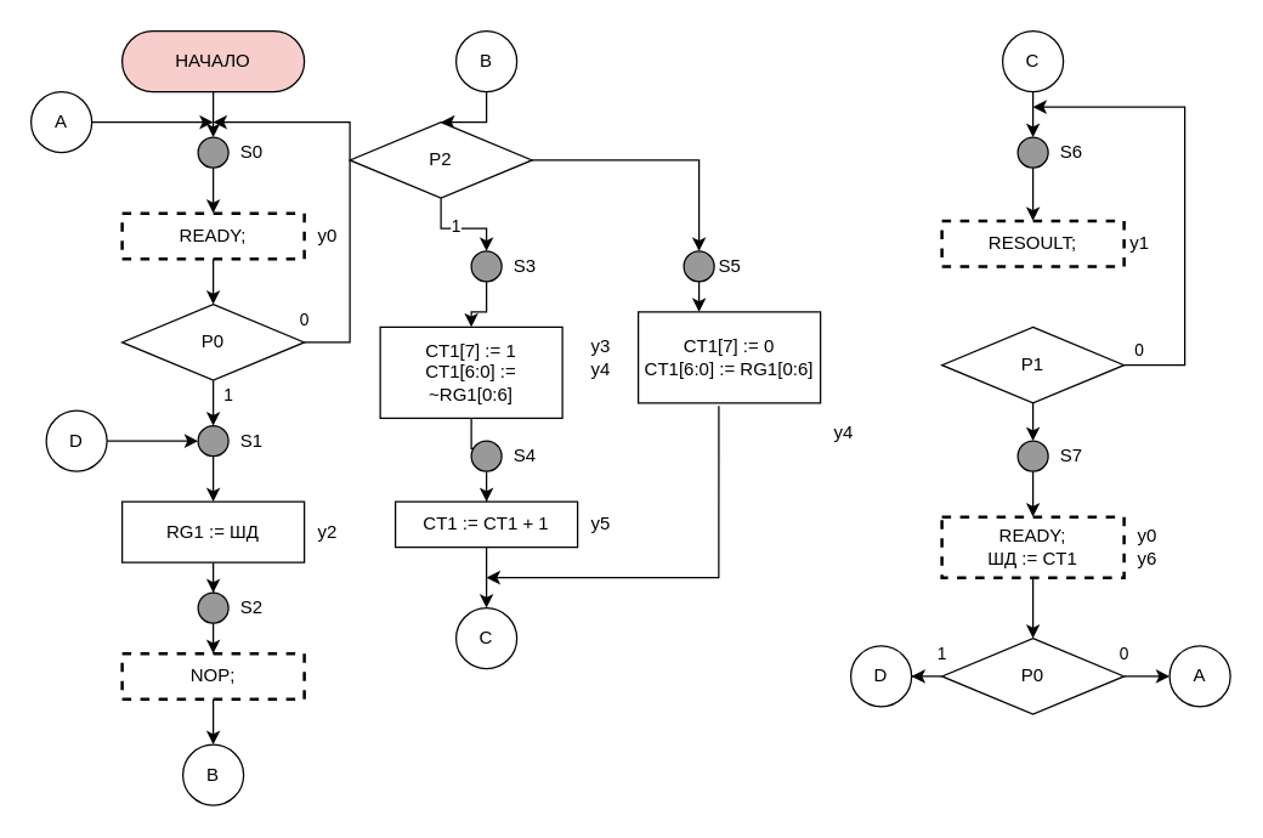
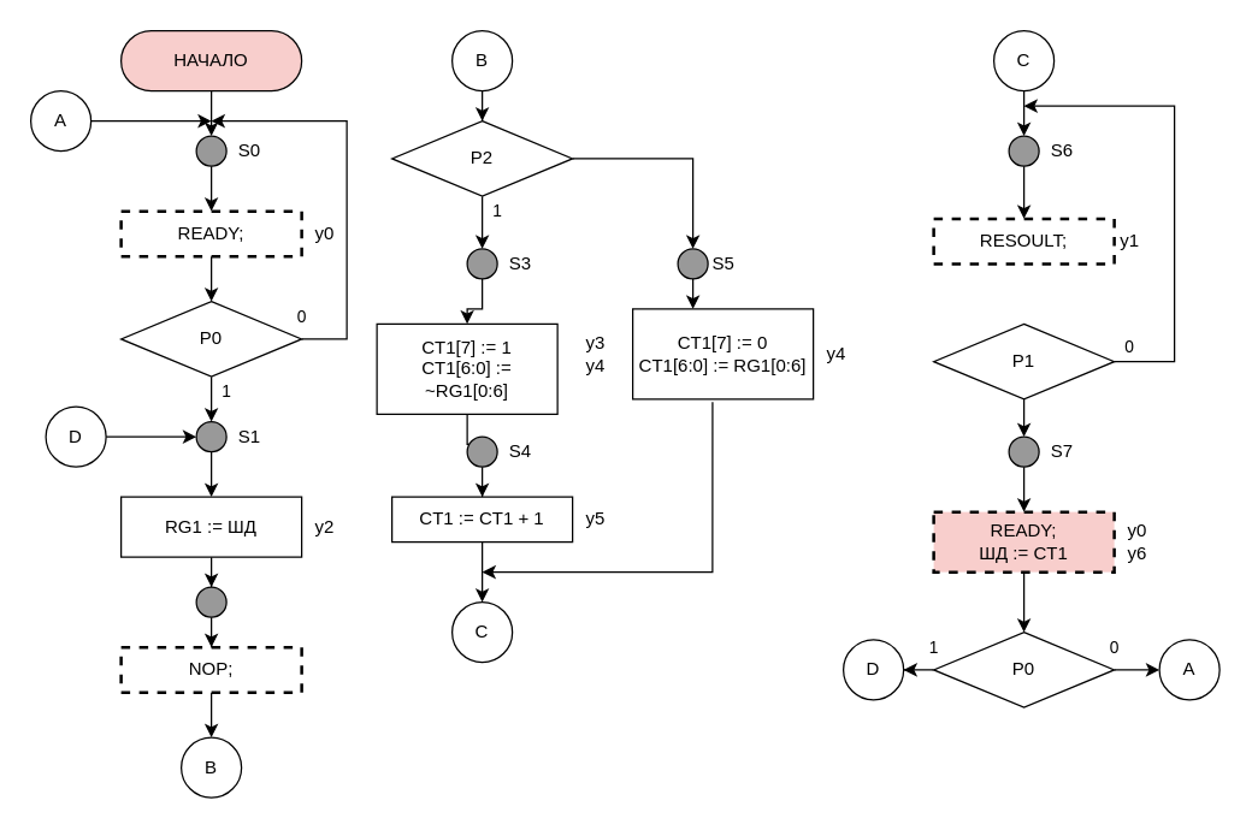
  <mxCell id="0" />
  <mxCell id="1" parent="0" />
  <mxCell id="2" value="" style="edgeStyle=orthogonalEdgeStyle;rounded=0;orthogonalLoop=1;jettySize=auto;html=1;entryX=0.5;entryY=0;entryDx=0;entryDy=0;" edge="1" parent="1" source="3" target="5"><mxGeometry relative="1" as="geometry" /></mxCell>
  <mxCell id="3" value="НАЧАЛО" style="rounded=1;whiteSpace=wrap;html=1;arcSize=50;fillColor=#f8cecc;" vertex="1" parent="1"><mxGeometry x="80" y="20" width="120" height="40" as="geometry" /></mxCell>
  <mxCell id="4" value="" style="edgeStyle=orthogonalEdgeStyle;rounded=0;orthogonalLoop=1;jettySize=auto;html=1;" edge="1" parent="1" source="5" target="8"><mxGeometry relative="1" as="geometry" /></mxCell>
  <mxCell id="5" value="" style="ellipse;whiteSpace=wrap;html=1;aspect=fixed;fillColor=#999999;" vertex="1" parent="1"><mxGeometry x="130" y="90" width="20" height="20" as="geometry" /></mxCell>
  <mxCell id="6" value="S0" style="text;html=1;align=center;verticalAlign=middle;resizable=0;points=[];autosize=1;strokeColor=none;" vertex="1" parent="1"><mxGeometry x="150" y="90" width="30" height="20" as="geometry" /></mxCell>
  <mxCell id="7" value="" style="edgeStyle=orthogonalEdgeStyle;rounded=0;orthogonalLoop=1;jettySize=auto;html=1;" edge="1" parent="1" source="8" target="12"><mxGeometry relative="1" as="geometry" /></mxCell>
  <mxCell id="8" value="READY;" style="rounded=0;whiteSpace=wrap;html=1;fillColor=#FFFFFF;dashed=1;perimeterSpacing=0;rotation=0;strokeWidth=2;" vertex="1" parent="1"><mxGeometry x="80" y="140" width="120" height="30" as="geometry" /></mxCell>
  <mxCell id="9" value="y0" style="text;html=1;align=center;verticalAlign=middle;resizable=0;points=[];autosize=1;strokeColor=none;" vertex="1" parent="1"><mxGeometry x="200" y="145" width="30" height="20" as="geometry" /></mxCell>
  <mxCell id="10" value="0" style="edgeStyle=orthogonalEdgeStyle;rounded=0;orthogonalLoop=1;jettySize=auto;html=1;exitX=1;exitY=0.5;exitDx=0;exitDy=0;" edge="1" parent="1" source="12"><mxGeometry x="-1" y="15" relative="1" as="geometry"><mxPoint x="140" y="80" as="targetPoint" /><Array as="points"><mxPoint x="230" y="225" /><mxPoint x="230" y="80" /></Array><mxPoint as="offset" /></mxGeometry></mxCell>
  <mxCell id="11" value="1" style="edgeStyle=orthogonalEdgeStyle;rounded=0;orthogonalLoop=1;jettySize=auto;html=1;entryX=0.5;entryY=0;entryDx=0;entryDy=0;" edge="1" parent="1" source="12" target="28"><mxGeometry x="-0.6" y="10" relative="1" as="geometry"><mxPoint x="160" y="280" as="targetPoint" /><mxPoint as="offset" /></mxGeometry></mxCell>
  <mxCell id="12" value="P0" style="rhombus;whiteSpace=wrap;html=1;" vertex="1" parent="1"><mxGeometry x="80" y="200" width="120" height="50" as="geometry" /></mxCell>
  <mxCell id="13" value="" style="edgeStyle=orthogonalEdgeStyle;rounded=0;orthogonalLoop=1;jettySize=auto;html=1;entryX=0.5;entryY=0;entryDx=0;entryDy=0;" edge="1" parent="1" source="14" target="31"><mxGeometry relative="1" as="geometry" /></mxCell>
  <mxCell id="14" value="&lt;span&gt;RG1 := ШД&lt;/span&gt;" style="whiteSpace=wrap;html=1;" vertex="1" parent="1"><mxGeometry x="80" y="330" width="120" height="40" as="geometry" /></mxCell>
  <mxCell id="15" value="y2" style="text;html=1;align=center;verticalAlign=middle;resizable=0;points=[];autosize=1;strokeColor=none;" vertex="1" parent="1"><mxGeometry x="200" y="340" width="30" height="20" as="geometry" /></mxCell>
  <mxCell id="16" value="" style="edgeStyle=orthogonalEdgeStyle;rounded=0;orthogonalLoop=1;jettySize=auto;html=1;entryX=0.5;entryY=0;entryDx=0;entryDy=0;" edge="1" parent="1" source="17" target="18"><mxGeometry relative="1" as="geometry"><mxPoint x="160" y="490" as="targetPoint" /></mxGeometry></mxCell>
  <mxCell id="17" value="NOP;" style="rounded=0;whiteSpace=wrap;html=1;fillColor=#FFFFFF;dashed=1;perimeterSpacing=0;rotation=0;strokeWidth=2;" vertex="1" parent="1"><mxGeometry x="80" y="430" width="120" height="30" as="geometry" /></mxCell>
  <mxCell id="18" value="B" style="ellipse;whiteSpace=wrap;html=1;aspect=fixed;strokeWidth=1;fillColor=#FFFFFF;gradientColor=none;" vertex="1" parent="1"><mxGeometry x="120" y="490" width="40" height="40" as="geometry" /></mxCell>
  <mxCell id="19" value="" style="edgeStyle=orthogonalEdgeStyle;rounded=0;orthogonalLoop=1;jettySize=auto;html=1;" edge="1" parent="1" source="20" target="23"><mxGeometry relative="1" as="geometry" /></mxCell>
  <mxCell id="20" value="B" style="ellipse;whiteSpace=wrap;html=1;aspect=fixed;strokeWidth=1;fillColor=#FFFFFF;gradientColor=none;" vertex="1" parent="1"><mxGeometry x="300" y="20" width="40" height="40" as="geometry" /></mxCell>
  <mxCell id="21" value="1" style="edgeStyle=orthogonalEdgeStyle;rounded=0;orthogonalLoop=1;jettySize=auto;html=1;entryX=0.5;entryY=0;entryDx=0;entryDy=0;exitX=0.5;exitY=1;exitDx=0;exitDy=0;" edge="1" parent="1" source="23" target="34"><mxGeometry x="-0.429" y="10" relative="1" as="geometry"><mxPoint x="340" y="145" as="sourcePoint" /><mxPoint as="offset" /></mxGeometry></mxCell>
  <mxCell id="22" value="" style="edgeStyle=orthogonalEdgeStyle;rounded=0;orthogonalLoop=1;jettySize=auto;html=1;entryX=0.5;entryY=0;entryDx=0;entryDy=0;" edge="1" parent="1" source="23" target="47"><mxGeometry relative="1" as="geometry"><mxPoint x="470" y="105" as="targetPoint" /></mxGeometry></mxCell>
- <mxCell id="23" value="P2" style="rhombus;whiteSpace=wrap;html=1;" vertex="1" parent="1"><mxGeometry x="230" y="80" width="120" height="50" as="geometry" /></mxCell>
+ <mxCell id="23" value="P2" style="rhombus;whiteSpace=wrap;html=1;" vertex="1" parent="1"><mxGeometry x="260" y="80" width="120" height="50" as="geometry" /></mxCell>
  <mxCell id="24" value="" style="edgeStyle=orthogonalEdgeStyle;rounded=0;orthogonalLoop=1;jettySize=auto;html=1;entryX=0.5;entryY=0;entryDx=0;entryDy=0;" edge="1" parent="1" source="25" target="37"><mxGeometry relative="1" as="geometry" /></mxCell>
  <mxCell id="25" value="CT1[7] := 1&lt;br&gt;CT1[6:0] := ~RG1[0:6]" style="whiteSpace=wrap;html=1;" vertex="1" parent="1"><mxGeometry x="250" y="215" width="120" height="60" as="geometry" /></mxCell>
  <mxCell id="26" value="y3&lt;br&gt;y4" style="text;html=1;align=center;verticalAlign=middle;resizable=0;points=[];autosize=1;strokeColor=none;" vertex="1" parent="1"><mxGeometry x="380" y="220" width="30" height="30" as="geometry" /></mxCell>
  <mxCell id="27" value="" style="edgeStyle=orthogonalEdgeStyle;rounded=0;orthogonalLoop=1;jettySize=auto;html=1;" edge="1" parent="1" source="28"><mxGeometry relative="1" as="geometry"><mxPoint x="140" y="330" as="targetPoint" /><Array as="points"><mxPoint x="140" y="330" /></Array></mxGeometry></mxCell>
  <mxCell id="28" value="" style="ellipse;whiteSpace=wrap;html=1;aspect=fixed;fillColor=#999999;" vertex="1" parent="1"><mxGeometry x="130" y="280" width="20" height="20" as="geometry" /></mxCell>
  <mxCell id="29" value="S1" style="text;html=1;align=center;verticalAlign=middle;resizable=0;points=[];autosize=1;strokeColor=none;" vertex="1" parent="1"><mxGeometry x="150" y="280" width="30" height="20" as="geometry" /></mxCell>
  <mxCell id="30" value="" style="edgeStyle=orthogonalEdgeStyle;rounded=0;orthogonalLoop=1;jettySize=auto;html=1;entryX=0.5;entryY=0;entryDx=0;entryDy=0;" edge="1" parent="1" source="31" target="17"><mxGeometry relative="1" as="geometry" /></mxCell>
  <mxCell id="31" value="" style="ellipse;whiteSpace=wrap;html=1;aspect=fixed;fillColor=#999999;" vertex="1" parent="1"><mxGeometry x="130" y="390" width="20" height="20" as="geometry" /></mxCell>
- <mxCell id="32" value="S2" style="text;html=1;align=center;verticalAlign=middle;resizable=0;points=[];autosize=1;strokeColor=none;" vertex="1" parent="1"><mxGeometry x="150" y="390" width="30" height="20" as="geometry" /></mxCell>
  <mxCell id="33" value="" style="edgeStyle=orthogonalEdgeStyle;rounded=0;orthogonalLoop=1;jettySize=auto;html=1;" edge="1" parent="1" source="34" target="25"><mxGeometry relative="1" as="geometry" /></mxCell>
  <mxCell id="34" value="" style="ellipse;whiteSpace=wrap;html=1;aspect=fixed;fillColor=#999999;" vertex="1" parent="1"><mxGeometry x="310" y="165" width="20" height="20" as="geometry" /></mxCell>
  <mxCell id="35" value="S3" style="text;html=1;align=center;verticalAlign=middle;resizable=0;points=[];autosize=1;strokeColor=none;" vertex="1" parent="1"><mxGeometry x="330" y="165" width="30" height="20" as="geometry" /></mxCell>
  <mxCell id="36" value="" style="edgeStyle=orthogonalEdgeStyle;rounded=0;orthogonalLoop=1;jettySize=auto;html=1;" edge="1" parent="1" source="37" target="40"><mxGeometry relative="1" as="geometry" /></mxCell>
  <mxCell id="37" value="" style="ellipse;whiteSpace=wrap;html=1;aspect=fixed;fillColor=#999999;" vertex="1" parent="1"><mxGeometry x="310" y="290" width="20" height="20" as="geometry" /></mxCell>
  <mxCell id="38" value="S4" style="text;html=1;align=center;verticalAlign=middle;resizable=0;points=[];autosize=1;strokeColor=none;" vertex="1" parent="1"><mxGeometry x="330" y="290" width="30" height="20" as="geometry" /></mxCell>
  <mxCell id="39" value="" style="edgeStyle=orthogonalEdgeStyle;rounded=0;orthogonalLoop=1;jettySize=auto;html=1;" edge="1" parent="1" source="40" target="45"><mxGeometry relative="1" as="geometry" /></mxCell>
  <mxCell id="40" value="CT1 := CT1 + 1" style="whiteSpace=wrap;html=1;" vertex="1" parent="1"><mxGeometry x="260" y="330" width="120" height="30" as="geometry" /></mxCell>
  <mxCell id="41" value="y5" style="text;html=1;align=center;verticalAlign=middle;resizable=0;points=[];autosize=1;strokeColor=none;" vertex="1" parent="1"><mxGeometry x="380" y="335" width="30" height="20" as="geometry" /></mxCell>
  <mxCell id="42" value="" style="edgeStyle=orthogonalEdgeStyle;rounded=0;orthogonalLoop=1;jettySize=auto;html=1;exitX=0.442;exitY=1.033;exitDx=0;exitDy=0;exitPerimeter=0;" edge="1" parent="1" source="43"><mxGeometry relative="1" as="geometry"><mxPoint x="490" y="265" as="sourcePoint" /><mxPoint x="320" y="380" as="targetPoint" /><Array as="points"><mxPoint x="473" y="380" /></Array></mxGeometry></mxCell>
  <mxCell id="43" value="CT1[7] := 0&lt;br&gt;CT1[6:0] := RG1[0:6]" style="whiteSpace=wrap;html=1;" vertex="1" parent="1"><mxGeometry x="420" y="205" width="120" height="60" as="geometry" /></mxCell>
- <mxCell id="44" value="y4" style="text;html=1;align=center;verticalAlign=middle;resizable=0;points=[];autosize=1;strokeColor=none;" vertex="1" parent="1"><mxGeometry x="540" y="275" width="30" height="20" as="geometry" /></mxCell>
+ <mxCell id="44" value="y4" style="text;html=1;align=center;verticalAlign=middle;resizable=0;points=[];autosize=1;strokeColor=none;" vertex="1" parent="1"><mxGeometry x="540" y="225" width="30" height="20" as="geometry" /></mxCell>
  <mxCell id="45" value="C" style="ellipse;whiteSpace=wrap;html=1;aspect=fixed;strokeWidth=1;fillColor=#FFFFFF;gradientColor=none;" vertex="1" parent="1"><mxGeometry x="300" y="400" width="40" height="40" as="geometry" /></mxCell>
  <mxCell id="46" value="" style="edgeStyle=orthogonalEdgeStyle;rounded=0;orthogonalLoop=1;jettySize=auto;html=1;" edge="1" parent="1" source="47"><mxGeometry relative="1" as="geometry"><mxPoint x="460" y="205" as="targetPoint" /></mxGeometry></mxCell>
  <mxCell id="47" value="" style="ellipse;whiteSpace=wrap;html=1;aspect=fixed;fillColor=#999999;" vertex="1" parent="1"><mxGeometry x="450" y="165" width="20" height="20" as="geometry" /></mxCell>
  <mxCell id="48" value="S5" style="text;html=1;align=center;verticalAlign=middle;resizable=0;points=[];autosize=1;strokeColor=none;" vertex="1" parent="1"><mxGeometry x="465" y="165" width="30" height="20" as="geometry" /></mxCell>
  <mxCell id="49" value="" style="edgeStyle=orthogonalEdgeStyle;rounded=0;orthogonalLoop=1;jettySize=auto;html=1;entryX=0.5;entryY=0;entryDx=0;entryDy=0;" edge="1" parent="1" source="50" target="52"><mxGeometry relative="1" as="geometry" /></mxCell>
  <mxCell id="50" value="C" style="ellipse;whiteSpace=wrap;html=1;aspect=fixed;strokeWidth=1;fillColor=#FFFFFF;gradientColor=none;" vertex="1" parent="1"><mxGeometry x="660" y="20" width="40" height="40" as="geometry" /></mxCell>
  <mxCell id="51" value="" style="edgeStyle=orthogonalEdgeStyle;rounded=0;orthogonalLoop=1;jettySize=auto;html=1;" edge="1" parent="1" source="52" target="54"><mxGeometry relative="1" as="geometry" /></mxCell>
  <mxCell id="52" value="" style="ellipse;whiteSpace=wrap;html=1;aspect=fixed;fillColor=#999999;" vertex="1" parent="1"><mxGeometry x="670" y="90" width="20" height="20" as="geometry" /></mxCell>
  <mxCell id="53" value="S6" style="text;html=1;align=center;verticalAlign=middle;resizable=0;points=[];autosize=1;strokeColor=none;" vertex="1" parent="1"><mxGeometry x="690" y="90" width="30" height="20" as="geometry" /></mxCell>
  <mxCell id="54" value="RESOULT;" style="rounded=0;whiteSpace=wrap;html=1;fillColor=#FFFFFF;dashed=1;perimeterSpacing=0;rotation=0;strokeWidth=2;" vertex="1" parent="1"><mxGeometry x="620" y="145" width="120" height="30" as="geometry" /></mxCell>
  <mxCell id="55" value="y1" style="text;html=1;align=center;verticalAlign=middle;resizable=0;points=[];autosize=1;strokeColor=none;" vertex="1" parent="1"><mxGeometry x="735" y="150" width="30" height="20" as="geometry" /></mxCell>
  <mxCell id="56" value="0" style="edgeStyle=orthogonalEdgeStyle;rounded=0;orthogonalLoop=1;jettySize=auto;html=1;exitX=1;exitY=0.5;exitDx=0;exitDy=0;exitPerimeter=0;" edge="1" parent="1" source="58"><mxGeometry x="-0.935" y="10" relative="1" as="geometry"><mxPoint x="680" y="70" as="targetPoint" /><Array as="points"><mxPoint x="780" y="240" /><mxPoint x="780" y="70" /></Array><mxPoint as="offset" /></mxGeometry></mxCell>
  <mxCell id="57" value="" style="edgeStyle=orthogonalEdgeStyle;rounded=0;orthogonalLoop=1;jettySize=auto;html=1;entryX=0.5;entryY=0;entryDx=0;entryDy=0;" edge="1" parent="1" source="58" target="60"><mxGeometry relative="1" as="geometry"><mxPoint x="680" y="285" as="targetPoint" /></mxGeometry></mxCell>
  <mxCell id="58" value="P1" style="rhombus;whiteSpace=wrap;html=1;" vertex="1" parent="1"><mxGeometry x="620" y="215" width="120" height="50" as="geometry" /></mxCell>
  <mxCell id="59" value="" style="edgeStyle=orthogonalEdgeStyle;rounded=0;orthogonalLoop=1;jettySize=auto;html=1;" edge="1" parent="1" source="60" target="63"><mxGeometry relative="1" as="geometry" /></mxCell>
  <mxCell id="60" value="" style="ellipse;whiteSpace=wrap;html=1;aspect=fixed;fillColor=#999999;" vertex="1" parent="1"><mxGeometry x="670" y="290" width="20" height="20" as="geometry" /></mxCell>
  <mxCell id="61" value="S7" style="text;html=1;align=center;verticalAlign=middle;resizable=0;points=[];autosize=1;strokeColor=none;" vertex="1" parent="1"><mxGeometry x="690" y="290" width="30" height="20" as="geometry" /></mxCell>
  <mxCell id="62" value="" style="edgeStyle=orthogonalEdgeStyle;rounded=0;orthogonalLoop=1;jettySize=auto;html=1;" edge="1" parent="1" source="63" target="67"><mxGeometry relative="1" as="geometry" /></mxCell>
- <mxCell id="63" value="READY;&lt;br&gt;ШД := СT1" style="rounded=0;whiteSpace=wrap;html=1;fillColor=#FFFFFF;dashed=1;perimeterSpacing=0;rotation=0;strokeWidth=2;" vertex="1" parent="1"><mxGeometry x="620" y="340" width="120" height="40" as="geometry" /></mxCell>
+ <mxCell id="63" value="READY;&lt;br&gt;ШД := СT1" style="rounded=0;whiteSpace=wrap;html=1;fillColor=#f8cecc;dashed=1;perimeterSpacing=0;rotation=0;strokeWidth=2;" vertex="1" parent="1"><mxGeometry x="620" y="340" width="120" height="40" as="geometry" /></mxCell>
  <mxCell id="64" value="y0&lt;br&gt;y6" style="text;html=1;align=center;verticalAlign=middle;resizable=0;points=[];autosize=1;strokeColor=none;" vertex="1" parent="1"><mxGeometry x="740" y="345" width="30" height="30" as="geometry" /></mxCell>
  <mxCell id="65" value="0" style="edgeStyle=orthogonalEdgeStyle;rounded=0;orthogonalLoop=1;jettySize=auto;html=1;" edge="1" parent="1" source="67"><mxGeometry x="-1" y="15" relative="1" as="geometry"><mxPoint x="770" y="445" as="targetPoint" /><mxPoint as="offset" /></mxGeometry></mxCell>
  <mxCell id="66" value="1" style="edgeStyle=orthogonalEdgeStyle;rounded=0;orthogonalLoop=1;jettySize=auto;html=1;" edge="1" parent="1" source="67" target="69"><mxGeometry x="-1" y="-15" relative="1" as="geometry"><mxPoint as="offset" /></mxGeometry></mxCell>
  <mxCell id="67" value="P0" style="rhombus;whiteSpace=wrap;html=1;" vertex="1" parent="1"><mxGeometry x="620" y="420" width="120" height="50" as="geometry" /></mxCell>
  <mxCell id="68" value="A" style="ellipse;whiteSpace=wrap;html=1;aspect=fixed;strokeWidth=1;fillColor=#FFFFFF;gradientColor=none;" vertex="1" parent="1"><mxGeometry x="770" y="425" width="40" height="40" as="geometry" /></mxCell>
  <mxCell id="69" value="D" style="ellipse;whiteSpace=wrap;html=1;aspect=fixed;strokeWidth=1;fillColor=#FFFFFF;gradientColor=none;" vertex="1" parent="1"><mxGeometry x="560" y="425" width="40" height="40" as="geometry" /></mxCell>
  <mxCell id="70" value="" style="edgeStyle=orthogonalEdgeStyle;rounded=0;orthogonalLoop=1;jettySize=auto;html=1;" edge="1" parent="1" source="71"><mxGeometry relative="1" as="geometry"><mxPoint x="140" y="80" as="targetPoint" /></mxGeometry></mxCell>
  <mxCell id="71" value="A" style="ellipse;whiteSpace=wrap;html=1;aspect=fixed;strokeWidth=1;fillColor=#FFFFFF;gradientColor=none;" vertex="1" parent="1"><mxGeometry x="20" y="60" width="40" height="40" as="geometry" /></mxCell>
  <mxCell id="72" value="" style="edgeStyle=orthogonalEdgeStyle;rounded=0;orthogonalLoop=1;jettySize=auto;html=1;" edge="1" parent="1" source="73"><mxGeometry relative="1" as="geometry"><mxPoint x="130" y="290" as="targetPoint" /></mxGeometry></mxCell>
  <mxCell id="73" value="D" style="ellipse;whiteSpace=wrap;html=1;aspect=fixed;strokeWidth=1;fillColor=#FFFFFF;gradientColor=none;" vertex="1" parent="1"><mxGeometry x="30" y="270" width="40" height="40" as="geometry" /></mxCell>
